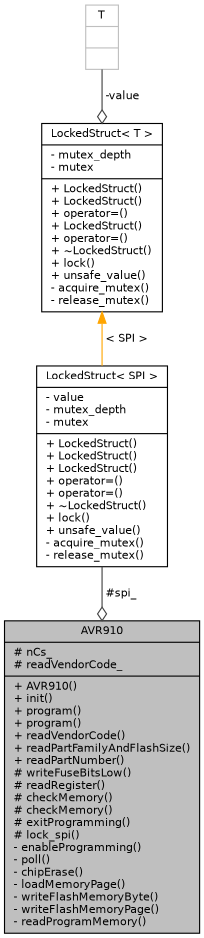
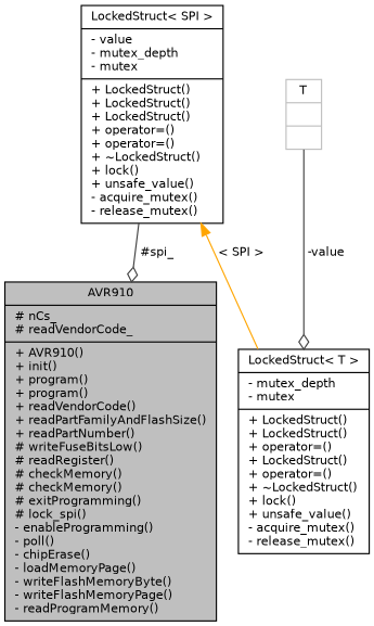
  digraph {
    node [color=black fillcolor=white fontname=Helvetica fontsize=10 shape=record style=filled]
    edge [arrowhead=odiamond color=grey25 fontname=Helvetica fontsize=10 labelfontname=Helvetica labelfontsize=10 style=solid]
    n1 [fillcolor=grey75 fontcolor=black height=0.2 label="{AVR910\n|# nCs_\l# readVendorCode_\l|+ AVR910()\l+ init()\l+ program()\l+ program()\l+ readVendorCode()\l+ readPartFamilyAndFlashSize()\l+ readPartNumber()\l# writeFuseBitsLow()\l# readRegister()\l# checkMemory()\l# checkMemory()\l# exitProgramming()\l# lock_spi()\l- enableProgramming()\l- poll()\l- chipErase()\l- loadMemoryPage()\l- writeFlashMemoryByte()\l- writeFlashMemoryPage()\l- readProgramMemory()\l}" width=0.4]
    n2 [height=0.2 label="{LockedStruct\< SPI \>\n|- value\l- mutex_depth\l- mutex\l|+ LockedStruct()\l+ LockedStruct()\l+ LockedStruct()\l+ operator=()\l+ operator=()\l+ ~LockedStruct()\l+ lock()\l+ unsafe_value()\l- acquire_mutex()\l- release_mutex()\l}" width=0.4]
    n3 [height=0.2 label="{LockedStruct\< T \>\n|- mutex_depth\l- mutex\l|+ LockedStruct()\l+ LockedStruct()\l+ operator=()\l+ LockedStruct()\l+ operator=()\l+ ~LockedStruct()\l+ lock()\l+ unsafe_value()\l- acquire_mutex()\l- release_mutex()\l}" width=0.4]
    n4 [color=grey75 height=0.2 label="{T\n||}" width=0.4]
    n2 -> n1 [label=" #spi_"]
-   n3 -> n2 [color=orange dir=back label=" \< SPI \>" arrowhead=""]
+   n2 -> n3 [color=orange dir=back label=" \< SPI \>" arrowhead=""]
    n4 -> n3 [label=" -value"]
  }
